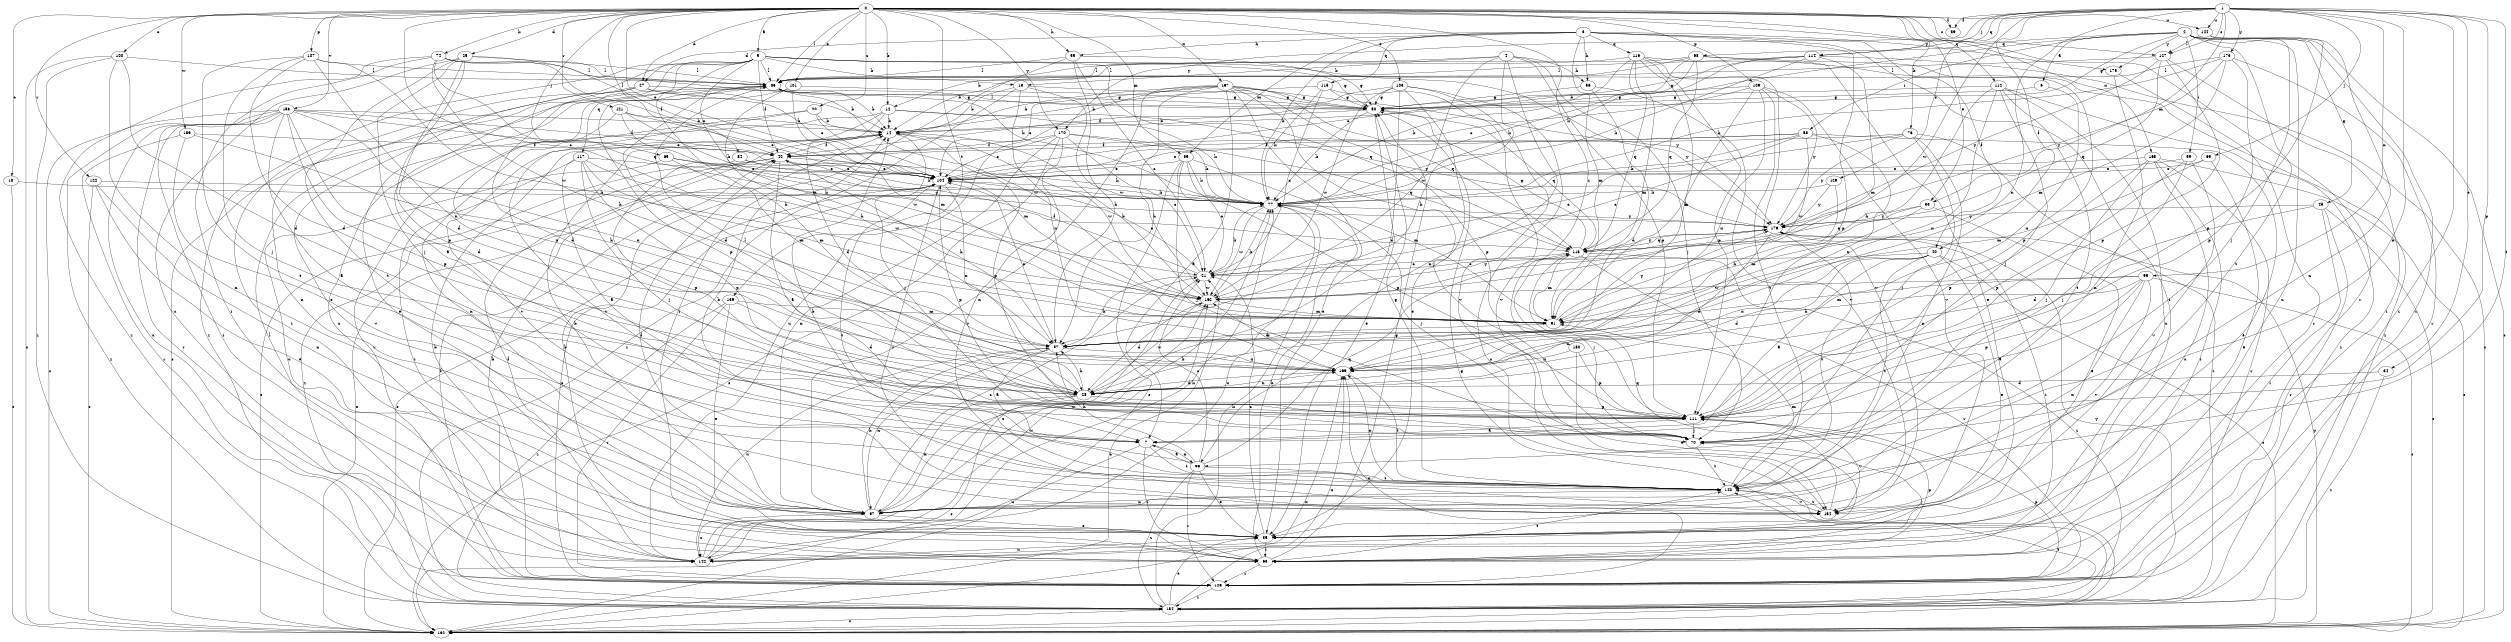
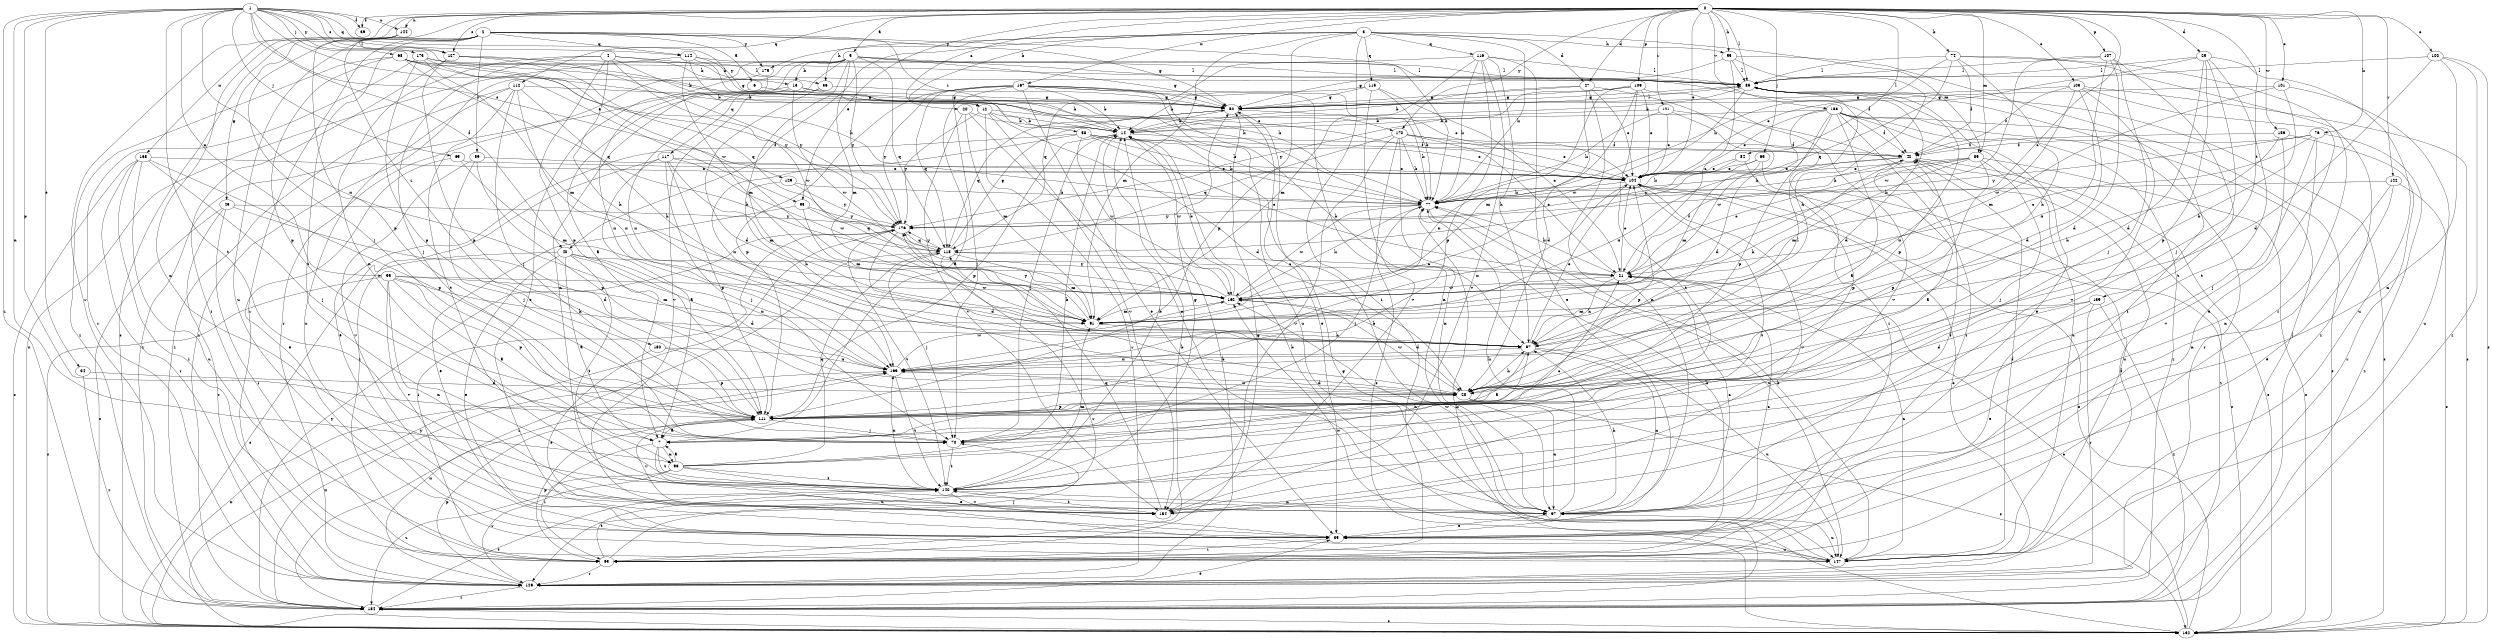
  strict digraph {
    0
    5
    12
-   18
    20
    21
    25
    27
    33
    39
    55
    65
    74
    76
    84
    85
    89
    100
    101
    103
    104
    107
    109
    112
    121
    122
    126
    127
    139
    144
    153
    159
    167
    168
    170
    180
    184
    50
    91
    13
    57
    7
    35
    42
    117
    118
    176
    77
    14
    28
    154
    132
    97
    162
    111
    140
    70
-   147 [label=142]
+   147
    63
    169
    1
    34
    40
    68
    69
    95
    96
    114
    129
    173
    2
    6
    45
    58
    59
    175
    3
    56
    115
    116
    4
    0 -> 5 [label=a]
    0 -> 12 [label=b]
-   0 -> 18 [label=c]
    0 -> 20 [label=c]
    0 -> 21 [label=c]
    0 -> 25 [label=d]
    0 -> 27 [label=d]
    0 -> 33 [label=e]
    0 -> 39 [label=f]
    0 -> 55 [label=h]
    0 -> 65 [label=j]
    0 -> 74 [label=k]
    0 -> 76 [label=k]
    0 -> 84 [label=l]
    0 -> 85 [label=l]
    0 -> 89 [label=m]
    0 -> 100 [label=o]
    0 -> 101 [label=o]
    0 -> 103 [label=o]
    0 -> 104 [label=o]
    0 -> 107 [label=p]
    0 -> 109 [label=p]
    0 -> 112 [label=q]
    0 -> 121 [label=r]
    0 -> 122 [label=r]
    0 -> 126 [label=r]
    0 -> 127 [label=s]
    0 -> 139 [label=t]
    0 -> 144 [label=u]
    0 -> 153 [label=v]
    0 -> 159 [label=w]
    0 -> 167 [label=x]
    0 -> 168 [label=x]
    0 -> 170 [label=y]
    0 -> 180 [label=z]
    5 -> 85 [label=l]
    5 -> 184 [label=z]
    5 -> 50 [label=g]
    5 -> 91 [label=m]
    5 -> 13 [label=b]
    5 -> 57 [label=h]
    5 -> 7 [label=a]
    5 -> 35 [label=e]
    5 -> 42 [label=f]
    5 -> 117 [label=q]
    5 -> 118 [label=q]
    5 -> 176 [label=y]
    12 -> 126 [label=r]
    12 -> 176 [label=y]
    12 -> 77 [label=k]
    12 -> 14 [label=b]
    12 -> 28 [label=d]
    12 -> 154 [label=v]
-   18 -> 77 [label=k]
-   18 -> 132 [label=s]
    20 -> 91 [label=m]
    20 -> 14 [label=b]
    20 -> 154 [label=v]
    20 -> 97 [label=n]
    21 -> 104 [label=o]
    21 -> 57 [label=h]
    21 -> 42 [label=f]
    21 -> 77 [label=k]
    21 -> 162 [label=w]
    25 -> 85 [label=l]
    25 -> 104 [label=o]
    25 -> 28 [label=d]
    25 -> 111 [label=p]
    25 -> 140 [label=t]
    25 -> 70 [label=j]
    25 -> 147 [label=u]
    27 -> 104 [label=o]
    27 -> 50 [label=g]
    27 -> 14 [label=b]
    27 -> 28 [label=d]
    27 -> 97 [label=n]
    27 -> 63 [label=i]
    33 -> 91 [label=m]
    33 -> 35 [label=e]
    33 -> 118 [label=q]
    33 -> 176 [label=y]
    55 -> 21 [label=c]
    55 -> 85 [label=l]
    55 -> 50 [label=g]
    55 -> 57 [label=h]
    55 -> 63 [label=i]
    65 -> 104 [label=o]
    65 -> 91 [label=m]
    65 -> 176 [label=y]
    65 -> 147 [label=u]
    74 -> 85 [label=l]
    74 -> 184 [label=z]
    74 -> 57 [label=h]
    74 -> 42 [label=f]
    74 -> 118 [label=q]
    74 -> 77 [label=k]
    74 -> 63 [label=i]
    76 -> 21 [label=c]
    76 -> 184 [label=z]
    76 -> 42 [label=f]
    76 -> 176 [label=y]
    76 -> 97 [label=n]
    76 -> 70 [label=j]
    84 -> 104 [label=o]
    84 -> 77 [label=k]
    84 -> 111 [label=p]
    85 -> 50 [label=g]
    85 -> 35 [label=e]
    85 -> 14 [label=b]
    85 -> 28 [label=d]
    85 -> 132 [label=s]
    85 -> 162 [label=w]
    85 -> 111 [label=p]
    89 -> 21 [label=c]
    89 -> 104 [label=o]
    89 -> 91 [label=m]
    89 -> 77 [label=k]
    89 -> 132 [label=s]
    89 -> 111 [label=p]
    89 -> 70 [label=j]
    100 -> 85 [label=l]
    100 -> 184 [label=z]
    100 -> 28 [label=d]
    100 -> 132 [label=s]
    100 -> 97 [label=n]
    101 -> 50 [label=g]
    101 -> 91 [label=m]
    101 -> 57 [label=h]
    101 -> 147 [label=u]
    103 -> 50 [label=g]
    103 -> 35 [label=e]
    103 -> 42 [label=f]
    103 -> 28 [label=d]
    103 -> 154 [label=v]
    103 -> 132 [label=s]
    103 -> 162 [label=w]
    104 -> 77 [label=k]
    104 -> 154 [label=v]
    104 -> 132 [label=s]
    104 -> 140 [label=t]
    104 -> 169 [label=x]
    107 -> 85 [label=l]
    107 -> 28 [label=d]
    107 -> 162 [label=w]
    107 -> 140 [label=t]
    107 -> 70 [label=j]
    107 -> 169 [label=x]
    109 -> 104 [label=o]
    109 -> 50 [label=g]
    109 -> 91 [label=m]
    109 -> 176 [label=y]
    109 -> 154 [label=v]
    109 -> 140 [label=t]
    109 -> 169 [label=x]
    112 -> 184 [label=z]
    112 -> 50 [label=g]
    112 -> 57 [label=h]
    112 -> 140 [label=t]
    112 -> 70 [label=j]
    112 -> 147 [label=u]
    112 -> 169 [label=x]
    121 -> 104 [label=o]
    121 -> 77 [label=k]
    121 -> 14 [label=b]
    121 -> 162 [label=w]
    121 -> 169 [label=x]
    122 -> 35 [label=e]
    122 -> 77 [label=k]
    122 -> 132 [label=s]
    122 -> 97 [label=n]
    126 -> 85 [label=l]
    126 -> 104 [label=o]
    126 -> 184 [label=z]
    126 -> 42 [label=f]
    126 -> 14 [label=b]
    126 -> 111 [label=p]
    126 -> 169 [label=x]
    127 -> 85 [label=l]
    127 -> 118 [label=q]
    127 -> 176 [label=y]
    127 -> 111 [label=p]
    127 -> 63 [label=i]
    139 -> 126 [label=r]
    139 -> 184 [label=z]
    139 -> 91 [label=m]
    139 -> 35 [label=e]
    139 -> 28 [label=d]
    144 -> 127 [label=l]
    144 -> 97 [label=n]
    144 -> 111 [label=p]
    153 -> 104 [label=o]
    153 -> 126 [label=r]
    153 -> 184 [label=z]
    153 -> 7 [label=a]
    153 -> 42 [label=f]
    153 -> 14 [label=b]
    153 -> 28 [label=d]
    153 -> 132 [label=s]
    153 -> 111 [label=p]
    153 -> 147 [label=u]
    153 -> 63 [label=i]
    153 -> 169 [label=x]
    159 -> 126 [label=r]
    159 -> 57 [label=h]
    159 -> 42 [label=f]
    159 -> 154 [label=v]
    167 -> 104 [label=o]
    167 -> 50 [label=g]
    167 -> 57 [label=h]
    167 -> 7 [label=a]
    167 -> 35 [label=e]
    167 -> 118 [label=q]
    167 -> 176 [label=y]
    167 -> 14 [label=b]
    167 -> 97 [label=n]
    167 -> 111 [label=p]
    167 -> 70 [label=j]
    167 -> 147 [label=u]
    168 -> 104 [label=o]
    168 -> 126 [label=r]
    168 -> 132 [label=s]
    168 -> 111 [label=p]
    168 -> 70 [label=j]
    168 -> 147 [label=u]
    168 -> 63 [label=i]
    170 -> 21 [label=c]
    170 -> 104 [label=o]
    170 -> 42 [label=f]
    170 -> 118 [label=q]
    170 -> 77 [label=k]
    170 -> 154 [label=v]
    170 -> 132 [label=s]
    170 -> 97 [label=n]
    180 -> 35 [label=e]
    180 -> 111 [label=p]
    180 -> 169 [label=x]
    184 -> 35 [label=e]
    184 -> 176 [label=y]
    184 -> 77 [label=k]
    184 -> 132 [label=s]
    184 -> 140 [label=t]
    184 -> 169 [label=x]
    50 -> 85 [label=l]
    50 -> 35 [label=e]
    50 -> 118 [label=q]
    50 -> 77 [label=k]
    50 -> 14 [label=b]
    91 -> 57 [label=h]
    91 -> 176 [label=y]
    13 -> 184 [label=z]
    13 -> 50 [label=g]
    13 -> 14 [label=b]
    13 -> 162 [label=w]
    13 -> 169 [label=x]
    57 -> 104 [label=o]
    57 -> 7 [label=a]
    57 -> 97 [label=n]
    57 -> 147 [label=u]
    57 -> 169 [label=x]
    7 -> 140 [label=t]
    7 -> 147 [label=u]
    7 -> 63 [label=i]
    7 -> 96 [label=n]
    35 -> 21 [label=c]
    35 -> 147 [label=u]
    35 -> 63 [label=i]
    42 -> 104 [label=o]
    42 -> 184 [label=z]
    42 -> 57 [label=h]
    42 -> 7 [label=a]
    42 -> 77 [label=k]
    42 -> 132 [label=s]
    117 -> 104 [label=o]
    117 -> 91 [label=m]
    117 -> 7 [label=a]
    117 -> 162 [label=w]
    117 -> 111 [label=p]
    117 -> 70 [label=j]
    117 -> 63 [label=i]
    118 -> 21 [label=c]
    118 -> 126 [label=r]
    118 -> 184 [label=z]
    118 -> 50 [label=g]
    118 -> 91 [label=m]
    118 -> 176 [label=y]
    118 -> 70 [label=j]
    176 -> 118 [label=q]
    176 -> 28 [label=d]
    176 -> 140 [label=t]
    176 -> 63 [label=i]
    77 -> 176 [label=y]
    77 -> 162 [label=w]
    77 -> 70 [label=j]
    77 -> 147 [label=u]
    14 -> 42 [label=f]
    14 -> 162 [label=w]
    14 -> 111 [label=p]
    14 -> 70 [label=j]
    28 -> 85 [label=l]
    28 -> 57 [label=h]
    28 -> 132 [label=s]
    28 -> 97 [label=n]
    28 -> 162 [label=w]
    28 -> 111 [label=p]
    28 -> 169 [label=x]
    154 -> 118 [label=q]
    154 -> 140 [label=t]
    132 -> 21 [label=c]
    132 -> 104 [label=o]
    132 -> 50 [label=g]
    132 -> 176 [label=y]
    132 -> 169 [label=x]
    97 -> 21 [label=c]
    97 -> 57 [label=h]
    97 -> 35 [label=e]
    97 -> 42 [label=f]
    97 -> 77 [label=k]
    97 -> 14 [label=b]
    97 -> 162 [label=w]
    97 -> 147 [label=u]
    162 -> 91 [label=m]
    162 -> 176 [label=y]
    162 -> 77 [label=k]
    162 -> 14 [label=b]
    162 -> 28 [label=d]
    111 -> 104 [label=p]
    111 -> 7 [label=a]
    111 -> 154 [label=v]
    111 -> 70 [label=j]
    140 -> 50 [label=g]
    140 -> 91 [label=m]
    140 -> 14 [label=b]
    140 -> 154 [label=v]
    140 -> 97 [label=n]
    140 -> 169 [label=x]
    70 -> 140 [label=t]
    147 -> 21 [label=c]
    147 -> 42 [label=f]
    147 -> 77 [label=k]
    147 -> 14 [label=b]
    147 -> 162 [label=w]
    63 -> 126 [label=r]
    63 -> 50 [label=g]
    63 -> 77 [label=k]
    63 -> 14 [label=b]
    63 -> 111 [label=p]
    63 -> 140 [label=t]
    63 -> 70 [label=j]
    169 -> 28 [label=d]
    169 -> 162 [label=w]
    169 -> 140 [label=t]
-   1 -> 33 [label=m]
+   1 -> 33 [label=e]
    1 -> 39 [label=f]
    1 -> 127 [label=s]
    1 -> 144 [label=u]
    1 -> 170 [label=y]
    1 -> 184 [label=z]
    1 -> 162 [label=w]
    1 -> 111 [label=p]
    1 -> 140 [label=t]
    1 -> 169 [label=x]
    1 -> 34 [label=e]
    1 -> 40 [label=f]
    1 -> 68 [label=j]
    1 -> 69 [label=j]
    1 -> 95 [label=n]
    1 -> 96 [label=n]
    1 -> 114 [label=q]
    1 -> 129 [label=s]
    1 -> 173 [label=y]
    34 -> 184 [label=z]
    34 -> 28 [label=d]
    40 -> 21 [label=c]
    40 -> 7 [label=a]
    40 -> 35 [label=e]
    40 -> 28 [label=d]
    40 -> 132 [label=s]
    40 -> 140 [label=t]
    40 -> 169 [label=x]
    68 -> 85 [label=l]
    68 -> 104 [label=o]
    68 -> 184 [label=z]
    68 -> 118 [label=q]
    68 -> 77 [label=k]
    68 -> 14 [label=b]
    68 -> 111 [label=p]
    69 -> 104 [label=o]
    69 -> 91 [label=m]
    69 -> 35 [label=e]
    95 -> 91 [label=m]
    95 -> 57 [label=h]
    95 -> 7 [label=a]
    95 -> 154 [label=v]
    95 -> 132 [label=s]
    95 -> 97 [label=n]
    95 -> 162 [label=w]
    95 -> 111 [label=p]
    96 -> 21 [label=c]
    96 -> 126 [label=r]
    96 -> 184 [label=z]
    96 -> 57 [label=h]
    96 -> 7 [label=a]
    96 -> 35 [label=e]
    96 -> 118 [label=q]
    96 -> 14 [label=b]
    96 -> 140 [label=t]
    114 -> 85 [label=l]
    114 -> 50 [label=g]
    114 -> 91 [label=m]
    114 -> 77 [label=k]
    114 -> 14 [label=b]
    114 -> 132 [label=s]
    129 -> 57 [label=h]
    129 -> 176 [label=y]
    129 -> 77 [label=k]
    173 -> 85 [label=l]
    173 -> 126 [label=r]
    173 -> 91 [label=m]
    173 -> 176 [label=y]
    173 -> 77 [label=k]
    173 -> 111 [label=p]
    2 -> 126 [label=r]
    2 -> 50 [label=g]
    2 -> 77 [label=k]
    2 -> 132 [label=s]
    2 -> 140 [label=t]
    2 -> 70 [label=j]
    2 -> 147 [label=u]
    2 -> 114 [label=q]
    2 -> 6 [label=a]
    2 -> 45 [label=g]
    2 -> 58 [label=i]
    2 -> 59 [label=i]
    2 -> 175 [label=y]
    6 -> 50 [label=g]
    6 -> 169 [label=x]
    45 -> 126 [label=r]
    45 -> 176 [label=y]
    45 -> 28 [label=d]
    45 -> 132 [label=s]
    45 -> 63 [label=i]
    58 -> 21 [label=c]
    58 -> 104 [label=o]
    58 -> 35 [label=e]
    58 -> 42 [label=f]
    58 -> 77 [label=k]
    58 -> 162 [label=w]
    58 -> 169 [label=x]
    59 -> 104 [label=o]
    59 -> 154 [label=v]
    59 -> 111 [label=p]
    59 -> 70 [label=j]
    175 -> 126 [label=r]
    175 -> 97 [label=n]
    3 -> 27 [label=d]
    3 -> 55 [label=h]
    3 -> 89 [label=m]
    3 -> 91 [label=m]
    3 -> 77 [label=k]
    3 -> 111 [label=p]
    3 -> 63 [label=i]
    3 -> 40 [label=f]
    3 -> 175 [label=y]
    3 -> 56 [label=h]
    3 -> 115 [label=q]
    3 -> 116 [label=q]
    56 -> 50 [label=g]
    56 -> 28 [label=d]
    56 -> 154 [label=v]
    115 -> 21 [label=c]
    115 -> 50 [label=g]
    115 -> 77 [label=k]
    115 -> 14 [label=b]
    115 -> 154 [label=v]
    116 -> 85 [label=l]
    116 -> 91 [label=m]
    116 -> 57 [label=h]
    116 -> 35 [label=e]
    116 -> 118 [label=q]
    116 -> 77 [label=k]
    116 -> 154 [label=v]
    116 -> 111 [label=p]
    4 -> 12 [label=b]
    4 -> 13 [label=b]
    4 -> 57 [label=h]
    4 -> 162 [label=w]
    4 -> 111 [label=p]
    4 -> 70 [label=j]
    4 -> 96 [label=n]
    4 -> 56 [label=h]
  }
